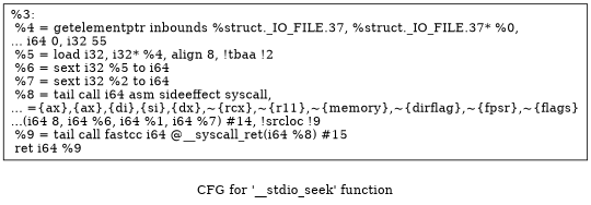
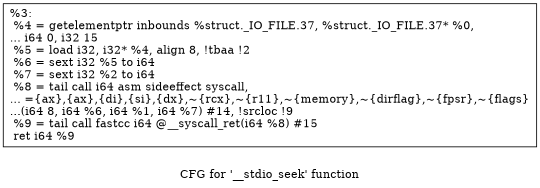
  digraph {
    label="CFG for '__stdio_seek' function"
    rankdir=LR
-   n1 [label="{%3:\l  %4 = getelementptr inbounds %struct._IO_FILE.37, %struct._IO_FILE.37* %0,\l... i64 0, i32 55\l  %5 = load i32, i32* %4, align 8, !tbaa !2\l  %6 = sext i32 %5 to i64\l  %7 = sext i32 %2 to i64\l  %8 = tail call i64 asm sideeffect syscall,\l... =\{ax\},\{ax\},\{di\},\{si\},\{dx\},~\{rcx\},~\{r11\},~\{memory\},~\{dirflag\},~\{fpsr\},~\{flags\}\l...(i64 8, i64 %6, i64 %1, i64 %7) #14, !srcloc !9\l  %9 = tail call fastcc i64 @__syscall_ret(i64 %8) #15\l  ret i64 %9\l}" shape=record]
+   n1 [label="{%3:\l  %4 = getelementptr inbounds %struct._IO_FILE.37, %struct._IO_FILE.37* %0,\l... i64 0, i32 15\l  %5 = load i32, i32* %4, align 8, !tbaa !2\l  %6 = sext i32 %5 to i64\l  %7 = sext i32 %2 to i64\l  %8 = tail call i64 asm sideeffect syscall,\l... =\{ax\},\{ax\},\{di\},\{si\},\{dx\},~\{rcx\},~\{r11\},~\{memory\},~\{dirflag\},~\{fpsr\},~\{flags\}\l...(i64 8, i64 %6, i64 %1, i64 %7) #14, !srcloc !9\l  %9 = tail call fastcc i64 @__syscall_ret(i64 %8) #15\l  ret i64 %9\l}" shape=record]
  }
